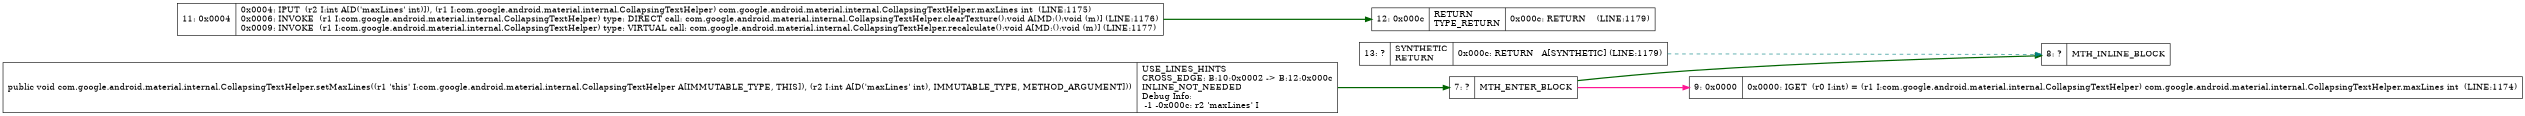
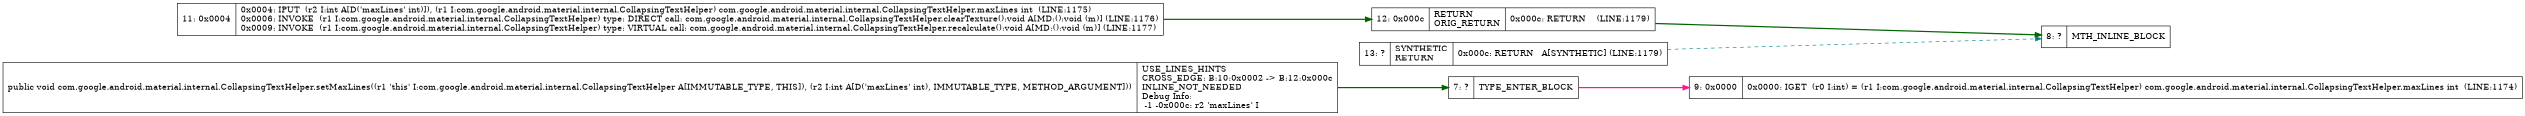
  digraph {
    rankdir=LR
    node [shape=record]
    edge [color=darkgreen style=bold]
-   n1 [label="{7\:\ ?|MTH_ENTER_BLOCK\l}"]
+   n1 [label="{7\:\ ?|TYPE_ENTER_BLOCK\l}"]
    n2 [label="{9\:\ 0x0000|0x0000: IGET  (r0 I:int) = (r1 I:com.google.android.material.internal.CollapsingTextHelper) com.google.android.material.internal.CollapsingTextHelper.maxLines int  (LINE:1174)\l}"]
    n3 [label="{11\:\ 0x0004|0x0004: IPUT  (r2 I:int A[D('maxLines' int)]), (r1 I:com.google.android.material.internal.CollapsingTextHelper) com.google.android.material.internal.CollapsingTextHelper.maxLines int  (LINE:1175)\l0x0006: INVOKE  (r1 I:com.google.android.material.internal.CollapsingTextHelper) type: DIRECT call: com.google.android.material.internal.CollapsingTextHelper.clearTexture():void A[MD:():void (m)] (LINE:1176)\l0x0009: INVOKE  (r1 I:com.google.android.material.internal.CollapsingTextHelper) type: VIRTUAL call: com.google.android.material.internal.CollapsingTextHelper.recalculate():void A[MD:():void (m)] (LINE:1177)\l}"]
-   n4 [label="{12\:\ 0x000c|RETURN\lTYPE_RETURN\l|0x000c: RETURN    (LINE:1179)\l}"]
+   n4 [label="{12\:\ 0x000c|RETURN\lORIG_RETURN\l|0x000c: RETURN    (LINE:1179)\l}"]
    n5 [label="{13\:\ ?|SYNTHETIC\lRETURN\l|0x000c: RETURN   A[SYNTHETIC] (LINE:1179)\l}"]
    n6 [label="{8\:\ ?|MTH_INLINE_BLOCK\l}"]
    n7 [label="{public void com.google.android.material.internal.CollapsingTextHelper.setMaxLines((r1 'this' I:com.google.android.material.internal.CollapsingTextHelper A[IMMUTABLE_TYPE, THIS]), (r2 I:int A[D('maxLines' int), IMMUTABLE_TYPE, METHOD_ARGUMENT]))  | USE_LINES_HINTS\lCROSS_EDGE: B:10:0x0002 \-\> B:12:0x000c\lINLINE_NOT_NEEDED\lDebug Info:\l  \-1 \-0x000c: r2 'maxLines' I\l}"]
    n1 -> n2 [color=deeppink]
    n3 -> n4
-   n1 -> n6
+   n4 -> n6
    n5 -> n6 [color=teal style=dashed]
    n7 -> n1
  }
